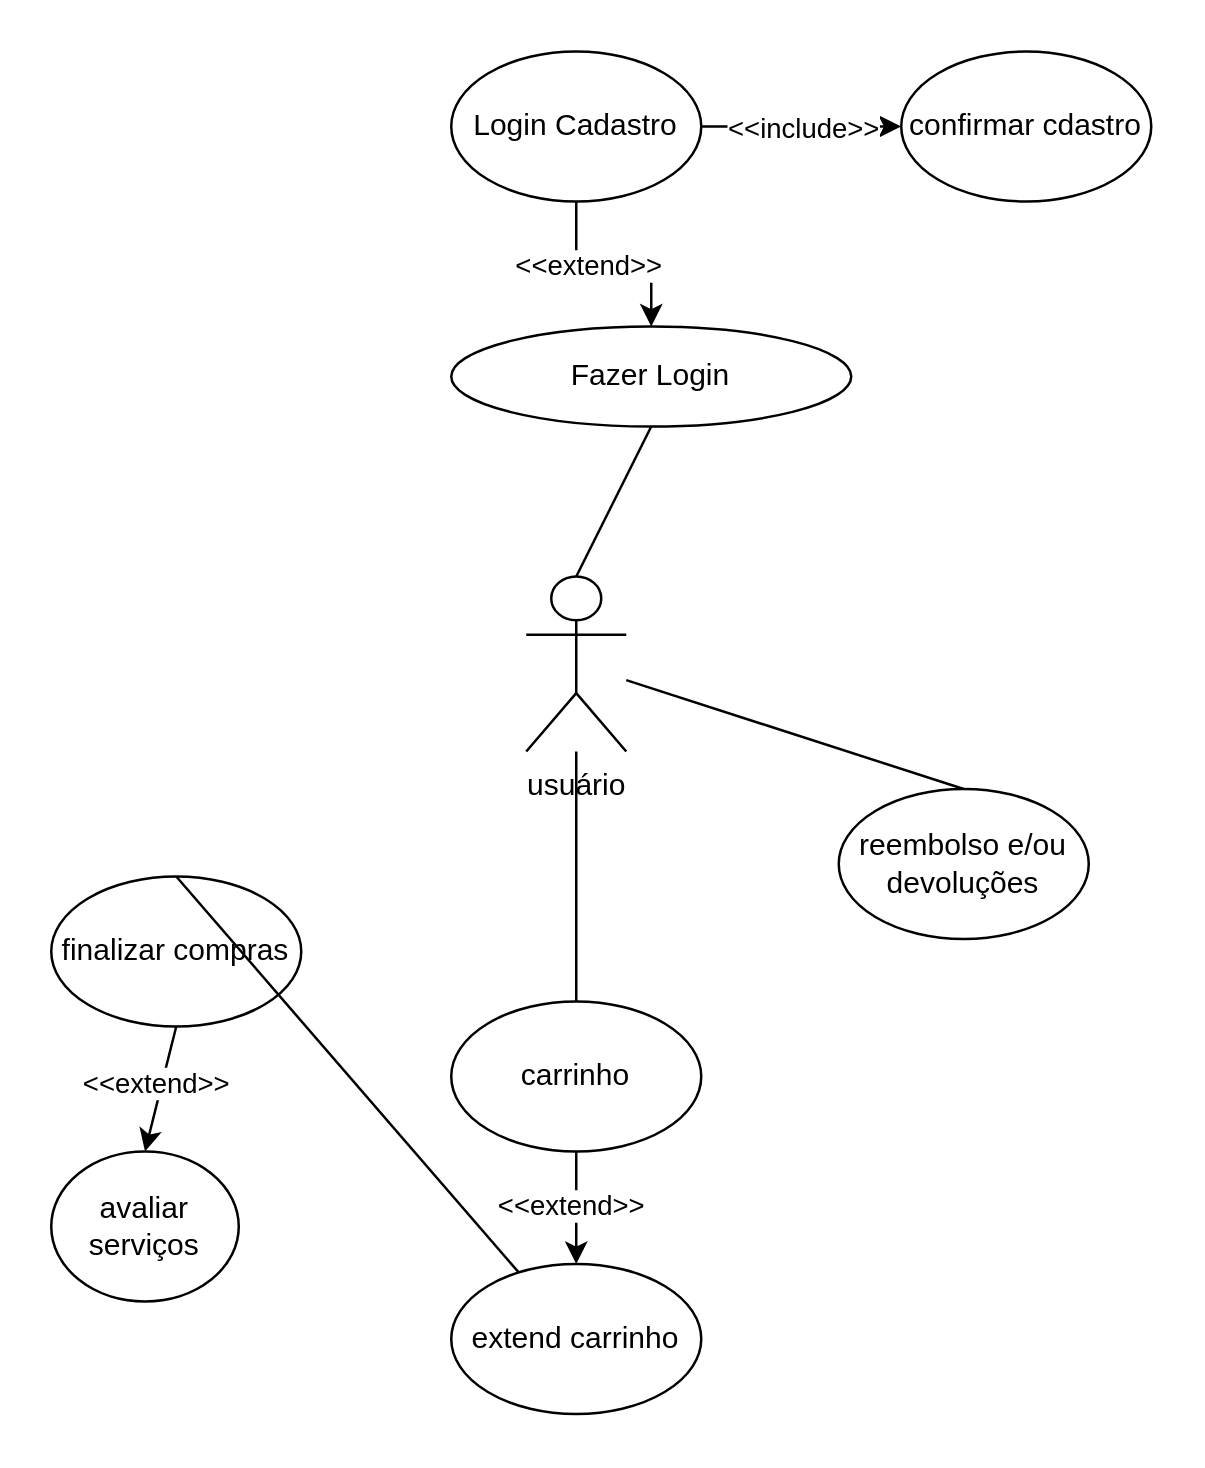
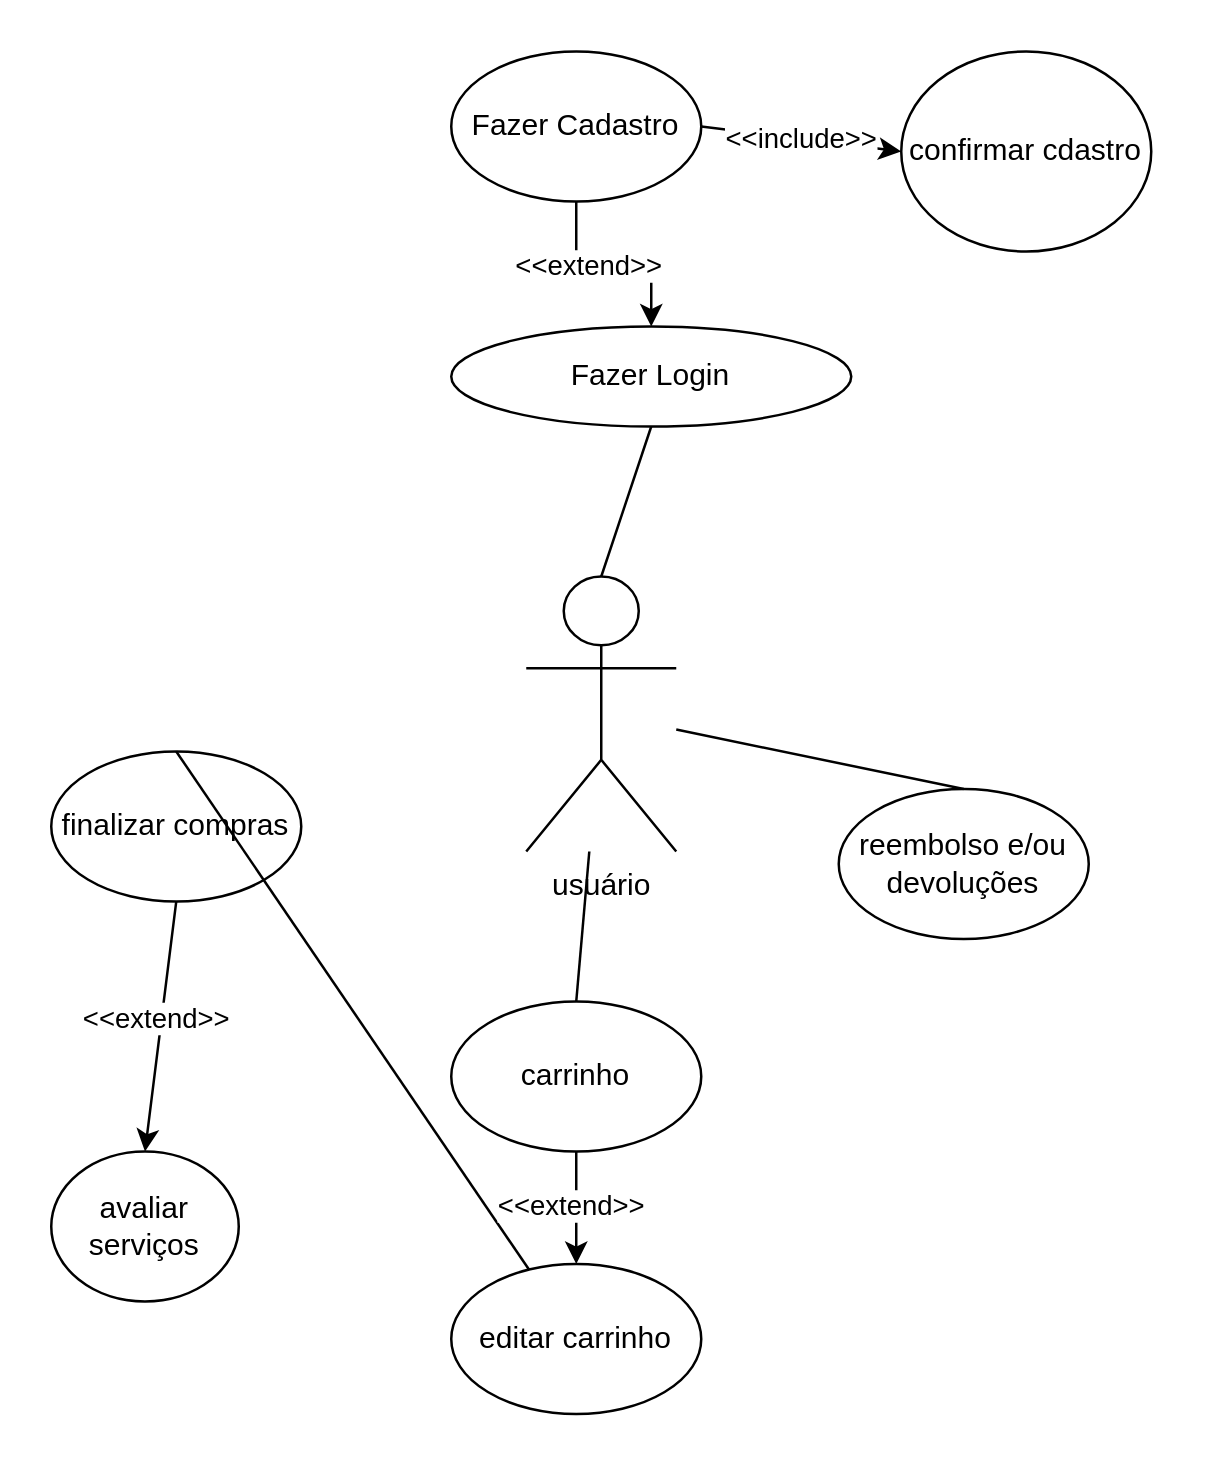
  <mxCell id="0" />
  <mxCell id="1" parent="0" />
- <mxCell id="2" value="usuário" style="shape=umlActor;verticalLabelPosition=bottom;verticalAlign=top;html=1;outlineConnect=0;" vertex="1" parent="1"><mxGeometry x="210" y="230" width="40" height="70" as="geometry" /></mxCell>
+ <mxCell id="2" value="usuário" style="shape=umlActor;verticalLabelPosition=bottom;verticalAlign=top;html=1;outlineConnect=0;" vertex="1" parent="1"><mxGeometry x="210" y="230" width="60" height="110" as="geometry" /></mxCell>
  <mxCell id="3" value="Fazer Login" style="ellipse;whiteSpace=wrap;html=1;" vertex="1" parent="1"><mxGeometry x="180" y="130" width="160" height="40" as="geometry" /></mxCell>
  <mxCell id="4" value="" style="endArrow=none;html=1;rounded=0;entryX=0.5;entryY=1;entryDx=0;entryDy=0;exitX=0.5;exitY=0;exitDx=0;exitDy=0;exitPerimeter=0;" edge="1" parent="1" source="2" target="3"><mxGeometry width="50" height="50" relative="1" as="geometry"><mxPoint x="230" y="350" as="sourcePoint" /><mxPoint x="280" y="300" as="targetPoint" /></mxGeometry></mxCell>
  <mxCell id="5" style="edgeStyle=orthogonalEdgeStyle;rounded=0;orthogonalLoop=1;jettySize=auto;html=1;" edge="1" parent="1" source="7" target="3"><mxGeometry relative="1" as="geometry" /></mxCell>
  <mxCell id="6" value="&amp;lt;&amp;lt;extend&amp;gt;&amp;gt;" style="edgeLabel;html=1;align=center;verticalAlign=middle;resizable=0;points=[];" vertex="1" connectable="0" parent="5"><mxGeometry x="-0.28" relative="1" as="geometry"><mxPoint as="offset" /></mxGeometry></mxCell>
- <mxCell id="7" value="Login Cadastro" style="ellipse;whiteSpace=wrap;html=1;" vertex="1" parent="1"><mxGeometry x="180" y="20" width="100" height="60" as="geometry" /></mxCell>
- <mxCell id="8" value="confirmar cdastro" style="ellipse;whiteSpace=wrap;html=1;" vertex="1" parent="1"><mxGeometry x="360" y="20" width="100" height="60" as="geometry" /></mxCell>
+ <mxCell id="7" value="Fazer Cadastro" style="ellipse;whiteSpace=wrap;html=1;" vertex="1" parent="1"><mxGeometry x="180" y="20" width="100" height="60" as="geometry" /></mxCell>
+ <mxCell id="8" value="confirmar cdastro" style="ellipse;whiteSpace=wrap;html=1;" vertex="1" parent="1"><mxGeometry x="360" y="20" width="100" height="80" as="geometry" /></mxCell>
  <mxCell id="9" value="" style="endArrow=classic;html=1;rounded=0;exitX=1;exitY=0.5;exitDx=0;exitDy=0;entryX=0;entryY=0.5;entryDx=0;entryDy=0;" edge="1" parent="1" source="7" target="8"><mxGeometry width="50" height="50" relative="1" as="geometry"><mxPoint x="230" y="150" as="sourcePoint" /><mxPoint x="280" y="100" as="targetPoint" /></mxGeometry></mxCell>
  <mxCell id="10" value="&amp;lt;&amp;lt;include&amp;gt;&amp;gt;" style="edgeLabel;html=1;align=center;verticalAlign=middle;resizable=0;points=[];" vertex="1" connectable="0" parent="9"><mxGeometry relative="1" as="geometry"><mxPoint as="offset" /></mxGeometry></mxCell>
  <mxCell id="11" value="carrinho" style="ellipse;whiteSpace=wrap;html=1;" vertex="1" parent="1"><mxGeometry x="180" y="400" width="100" height="60" as="geometry" /></mxCell>
- <mxCell id="12" value="extend carrinho" style="ellipse;whiteSpace=wrap;html=1;" vertex="1" parent="1"><mxGeometry x="180" y="505" width="100" height="60" as="geometry" /></mxCell>
+ <mxCell id="12" value="editar carrinho" style="ellipse;whiteSpace=wrap;html=1;" vertex="1" parent="1"><mxGeometry x="180" y="505" width="100" height="60" as="geometry" /></mxCell>
  <mxCell id="13" value="reembolso e/ou devoluções" style="ellipse;whiteSpace=wrap;html=1;" vertex="1" parent="1"><mxGeometry x="335" y="315" width="100" height="60" as="geometry" /></mxCell>
- <mxCell id="14" value="finalizar compras" style="ellipse;whiteSpace=wrap;html=1;" vertex="1" parent="1"><mxGeometry x="20" y="350" width="100" height="60" as="geometry" /></mxCell>
+ <mxCell id="14" value="finalizar compras" style="ellipse;whiteSpace=wrap;html=1;" vertex="1" parent="1"><mxGeometry x="20" y="300" width="100" height="60" as="geometry" /></mxCell>
  <mxCell id="15" value="" style="endArrow=none;html=1;rounded=0;exitX=0.5;exitY=0;exitDx=0;exitDy=0;" edge="1" parent="1" source="14" target="12"><mxGeometry width="50" height="50" relative="1" as="geometry"><mxPoint x="230" y="350" as="sourcePoint" /><mxPoint x="280" y="300" as="targetPoint" /></mxGeometry></mxCell>
  <mxCell id="16" value="" style="endArrow=none;html=1;rounded=0;exitX=0.5;exitY=0;exitDx=0;exitDy=0;" edge="1" parent="1" source="13" target="2"><mxGeometry width="50" height="50" relative="1" as="geometry"><mxPoint x="80" y="360" as="sourcePoint" /><mxPoint x="220" y="286" as="targetPoint" /></mxGeometry></mxCell>
  <mxCell id="17" value="" style="endArrow=none;html=1;rounded=0;exitX=0.5;exitY=0;exitDx=0;exitDy=0;" edge="1" parent="1" source="11" target="2"><mxGeometry width="50" height="50" relative="1" as="geometry"><mxPoint x="90" y="370" as="sourcePoint" /><mxPoint x="230" y="320" as="targetPoint" /></mxGeometry></mxCell>
  <mxCell id="18" value="" style="endArrow=classic;html=1;rounded=0;entryX=0.5;entryY=0;entryDx=0;entryDy=0;exitX=0.5;exitY=1;exitDx=0;exitDy=0;" edge="1" parent="1" source="11" target="12"><mxGeometry width="50" height="50" relative="1" as="geometry"><mxPoint x="230" y="550" as="sourcePoint" /><mxPoint x="280" y="500" as="targetPoint" /></mxGeometry></mxCell>
  <mxCell id="19" value="&amp;lt;&amp;lt;extend&amp;gt;&amp;gt;" style="edgeLabel;html=1;align=center;verticalAlign=middle;resizable=0;points=[];" vertex="1" connectable="0" parent="18"><mxGeometry x="-0.067" y="-3" relative="1" as="geometry"><mxPoint as="offset" /></mxGeometry></mxCell>
  <mxCell id="20" value="avaliar serviços" style="ellipse;whiteSpace=wrap;html=1;" vertex="1" parent="1"><mxGeometry x="20" y="460" width="75" height="60" as="geometry" /></mxCell>
  <mxCell id="21" value="" style="endArrow=classic;html=1;rounded=0;entryX=0.5;entryY=0;entryDx=0;entryDy=0;exitX=0.5;exitY=1;exitDx=0;exitDy=0;" edge="1" parent="1" source="14" target="20"><mxGeometry width="50" height="50" relative="1" as="geometry"><mxPoint x="240" y="470" as="sourcePoint" /><mxPoint x="240" y="515" as="targetPoint" /></mxGeometry></mxCell>
  <mxCell id="22" value="&amp;lt;&amp;lt;extend&amp;gt;&amp;gt;" style="edgeLabel;html=1;align=center;verticalAlign=middle;resizable=0;points=[];" vertex="1" connectable="0" parent="21"><mxGeometry x="-0.067" y="-3" relative="1" as="geometry"><mxPoint as="offset" /></mxGeometry></mxCell>
